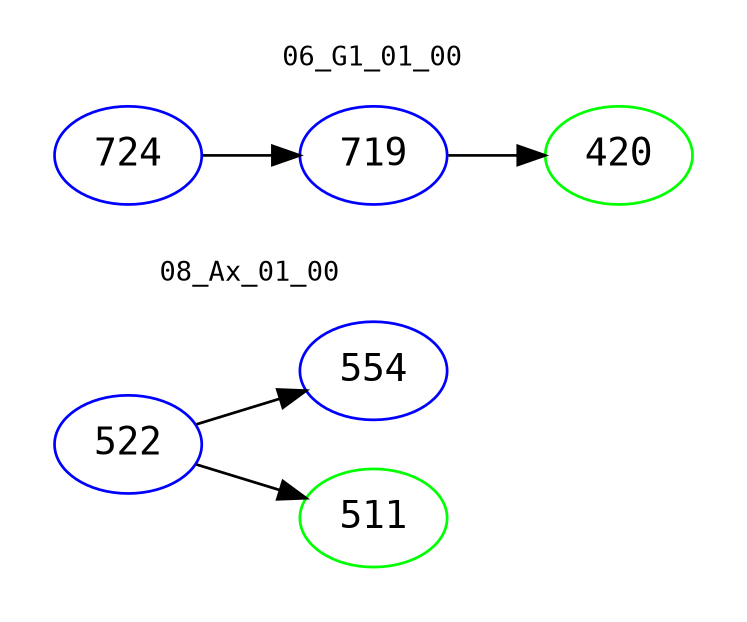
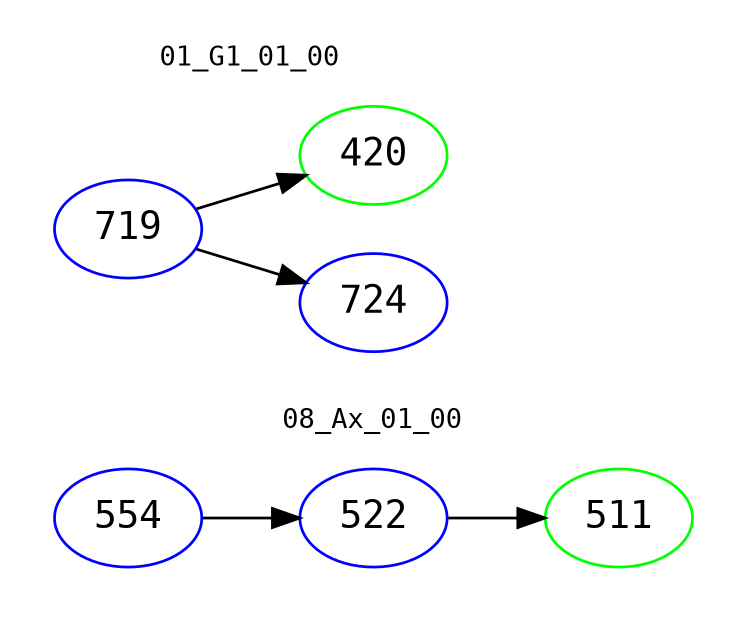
  digraph {
    fontname="DejaVu Sans Mono"
    rankdir=LR
    node [color=blue fontname="DejaVu Sans Mono"]
    edge [color=black fontname="DejaVu Sans Mono"]
    n1 [label=522]
    n2 [color=green label=511]
    n3 [label=554]
    n4 [label=719]
    n5 [label=724]
    n6 [color=green label=420]
    subgraph cluster_1 {
      color=white
      fontsize=10
      label="08_Ax_01_00"
      n1
      n2
      n3
    }
    subgraph cluster_2 {
      color=white
      fontsize=10
-     label="06_G1_01_00"
+     label="01_G1_01_00"
      n4
      n5
      n6
    }
    n1 -> n2
-   n1 -> n3
-   n5 -> n4
+   n3 -> n1
+   n4 -> n5
    n4 -> n6
  }
